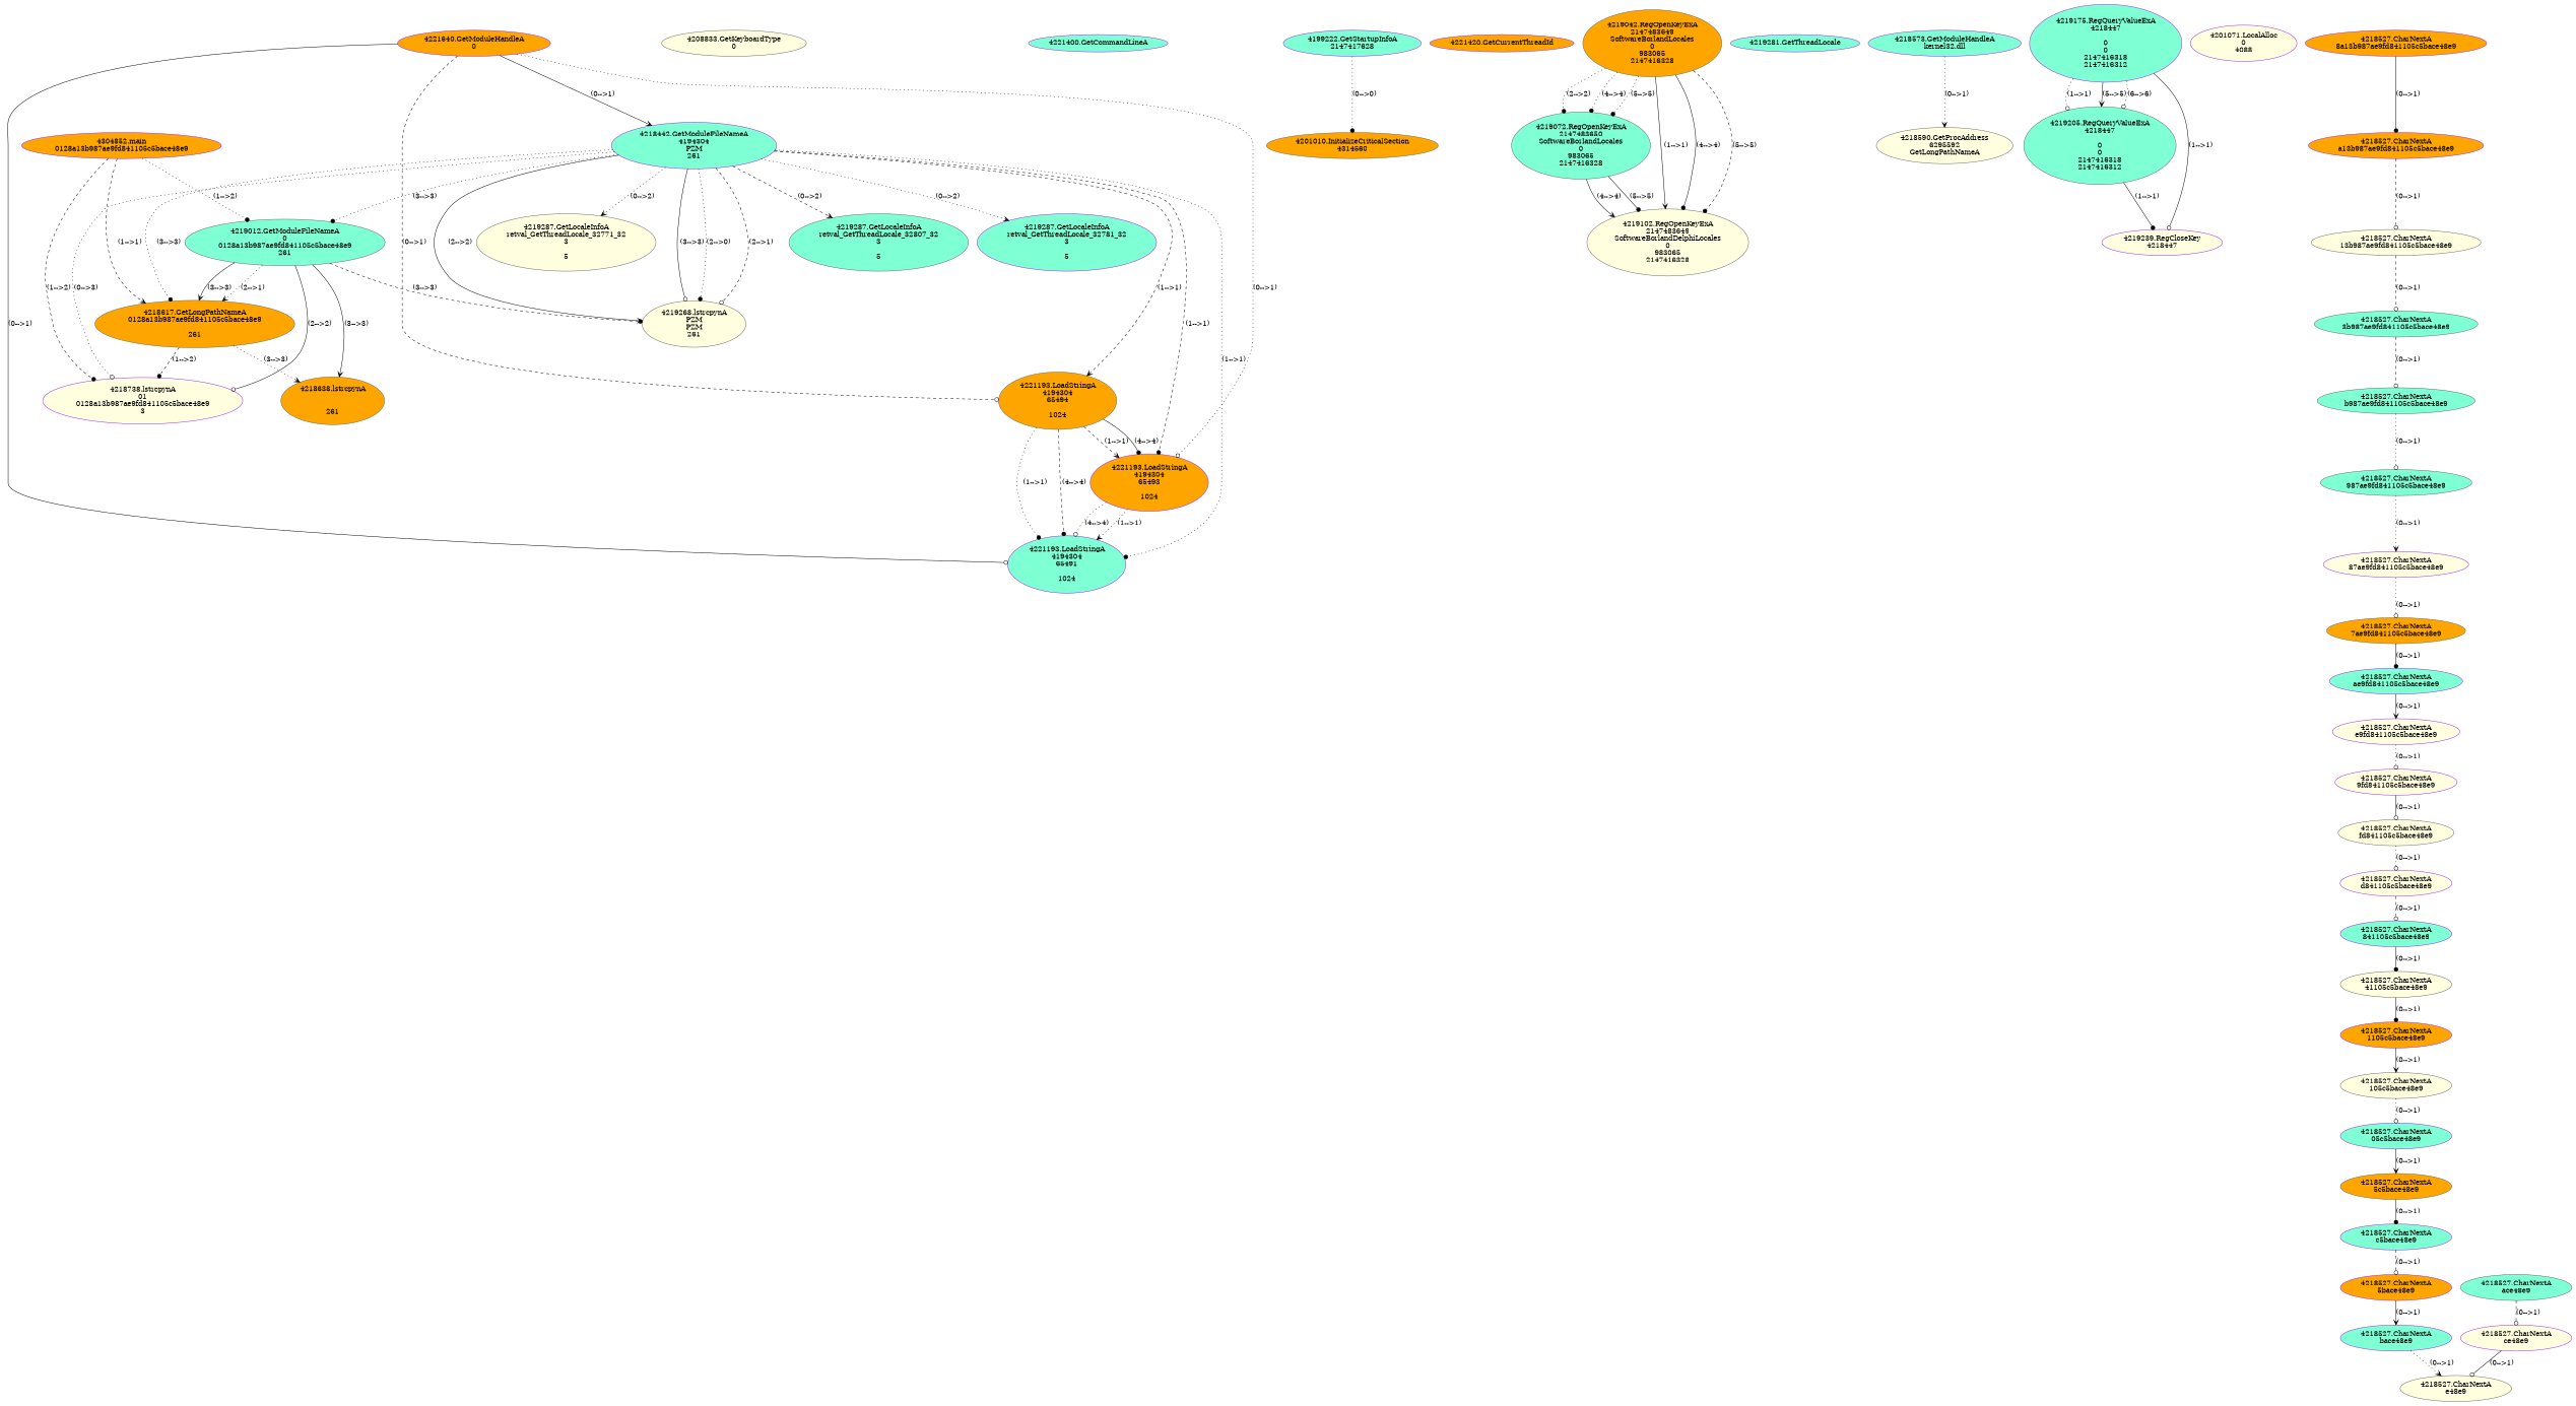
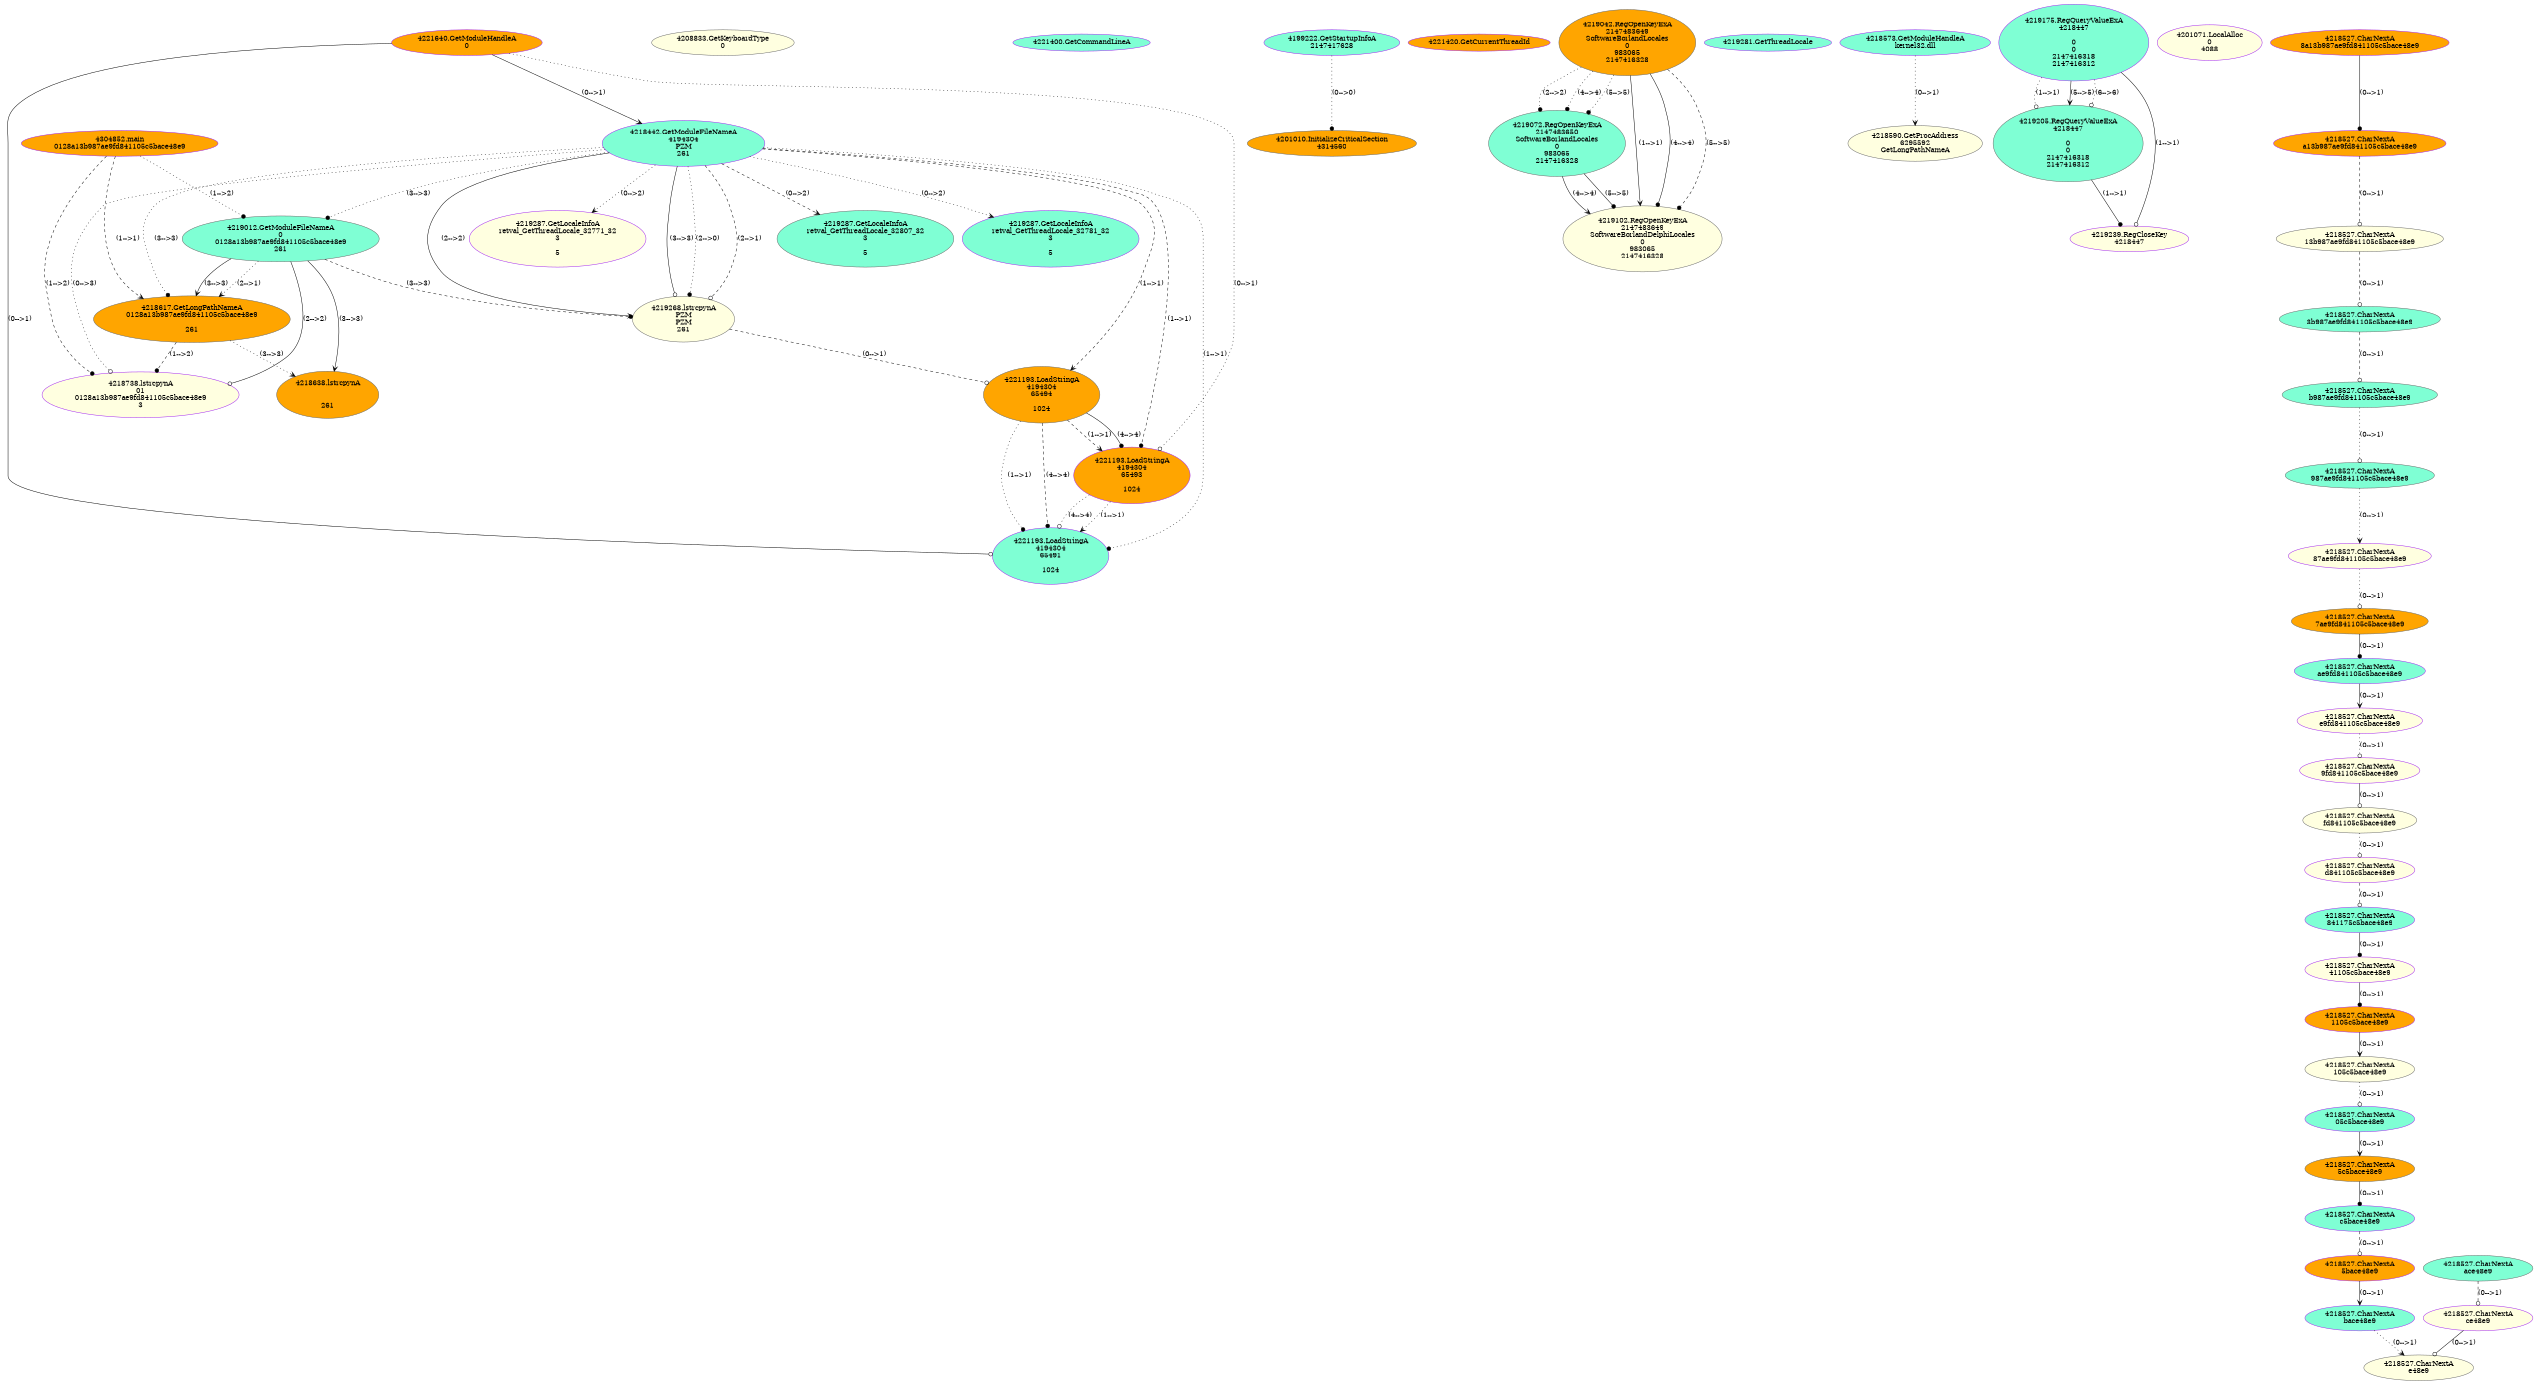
  digraph {
    node [color=purple fillcolor=aquamarine style=filled]
    edge [arrowhead=dot style=dotted]
    n1 [fillcolor=orange label="4304852.main\n0128a13b987ae9fd841105c5bace48e9"]
    n2 [color=gray40 label="4219012.GetModuleFileNameA\n0\n0128a13b987ae9fd841105c5bace48e9\n261"]
    n3 [color=gray40 fillcolor=orange label="4218617.GetLongPathNameA\n0128a13b987ae9fd841105c5bace48e9\n\n261"]
    n4 [fillcolor=lightyellow label="4218738.lstrcpynA\n01\n0128a13b987ae9fd841105c5bace48e9\n3"]
    n5 [color=gray40 fillcolor=lightyellow label="4219268.lstrcpynA\nPZM\nPZM\n261"]
    n6 [color=gray40 fillcolor=orange label="4218638.lstrcpynA\n\n\n261"]
    n7 [fillcolor=orange label="4221640.GetModuleHandleA\n0"]
    n8 [label="4218442.GetModuleFileNameA\n4194304\nPZM\n261"]
    n9 [color=gray40 fillcolor=orange label="4221193.LoadStringA\n4194304\n65494\n\n1024"]
    n10 [fillcolor=orange label="4221193.LoadStringA\n4194304\n65493\n\n1024"]
    n11 [label="4221193.LoadStringA\n4194304\n65491\n\n1024"]
-   n12 [color=gray40 fillcolor=lightyellow label="4219287.GetLocaleInfoA\nretval_GetThreadLocale_32771_32\n3\n\n5"]
+   n12 [fillcolor=lightyellow label="4219287.GetLocaleInfoA\nretval_GetThreadLocale_32771_32\n3\n\n5"]
    n13 [color=gray40 label="4219287.GetLocaleInfoA\nretval_GetThreadLocale_32807_32\n3\n\n5"]
    n14 [label="4219287.GetLocaleInfoA\nretval_GetThreadLocale_32781_32\n3\n\n5"]
    n15 [color=gray40 fillcolor=lightyellow label="4208833.GetKeyboardType\n0"]
    n16 [label="4221400.GetCommandLineA\n"]
    n17 [label="4199222.GetStartupInfoA\n2147417628"]
    n18 [color=gray40 fillcolor=orange label="4201010.InitializeCriticalSection\n4314560"]
    n19 [fillcolor=orange label="4221420.GetCurrentThreadId\n"]
    n20 [color=gray40 fillcolor=orange label="4219042.RegOpenKeyExA\n2147483649\nSoftware\Borland\Locales\n0\n983065\n2147416328"]
    n21 [color=gray40 label="4219072.RegOpenKeyExA\n2147483650\nSoftware\Borland\Locales\n0\n983065\n2147416328"]
    n22 [color=gray40 fillcolor=lightyellow label="4219102.RegOpenKeyExA\n2147483649\nSoftware\Borland\Delphi\Locales\n0\n983065\n2147416328"]
    n23 [label="4219281.GetThreadLocale\n"]
    n24 [label="4218573.GetModuleHandleA\nkernel32.dll"]
    n25 [color=gray40 fillcolor=lightyellow label="4218590.GetProcAddress\n6295592\nGetLongPathNameA"]
    n26 [label="4219175.RegQueryValueExA\n4218447\n\n0\n0\n2147416318\n2147416312"]
    n27 [color=gray40 label="4219205.RegQueryValueExA\n4218447\n\n0\n0\n2147416318\n2147416312"]
    n28 [fillcolor=lightyellow label="4219239.RegCloseKey\n4218447"]
    n29 [fillcolor=lightyellow label="4201071.LocalAlloc\n0\n4088"]
    n30 [fillcolor=orange label="4218527.CharNextA\n8a13b987ae9fd841105c5bace48e9"]
    n31 [fillcolor=orange label="4218527.CharNextA\na13b987ae9fd841105c5bace48e9"]
    n32 [color=gray40 fillcolor=lightyellow label="4218527.CharNextA\n13b987ae9fd841105c5bace48e9"]
    n33 [color=gray40 label="4218527.CharNextA\n3b987ae9fd841105c5bace48e9"]
    n34 [color=gray40 label="4218527.CharNextA\nb987ae9fd841105c5bace48e9"]
    n35 [color=gray40 label="4218527.CharNextA\n987ae9fd841105c5bace48e9"]
    n36 [fillcolor=lightyellow label="4218527.CharNextA\n87ae9fd841105c5bace48e9"]
    n37 [color=gray40 fillcolor=orange label="4218527.CharNextA\n7ae9fd841105c5bace48e9"]
    n38 [label="4218527.CharNextA\nae9fd841105c5bace48e9"]
    n39 [fillcolor=lightyellow label="4218527.CharNextA\ne9fd841105c5bace48e9"]
    n40 [fillcolor=lightyellow label="4218527.CharNextA\n9fd841105c5bace48e9"]
    n41 [color=gray40 fillcolor=lightyellow label="4218527.CharNextA\nfd841105c5bace48e9"]
    n42 [fillcolor=lightyellow label="4218527.CharNextA\nd841105c5bace48e9"]
-   n43 [label="4218527.CharNextA\n841105c5bace48e9"]
-   n44 [color=gray40 fillcolor=lightyellow label="4218527.CharNextA\n41105c5bace48e9"]
+   n43 [label="4218527.CharNextA\n841175c5bace48e9"]
+   n44 [fillcolor=lightyellow label="4218527.CharNextA\n41105c5bace48e9"]
    n45 [fillcolor=orange label="4218527.CharNextA\n1105c5bace48e9"]
    n46 [color=gray40 fillcolor=lightyellow label="4218527.CharNextA\n105c5bace48e9"]
    n47 [label="4218527.CharNextA\n05c5bace48e9"]
    n48 [color=gray40 fillcolor=orange label="4218527.CharNextA\n5c5bace48e9"]
    n49 [label="4218527.CharNextA\nc5bace48e9"]
    n50 [fillcolor=orange label="4218527.CharNextA\n5bace48e9"]
    n51 [label="4218527.CharNextA\nbace48e9"]
    n52 [color=gray40 fillcolor=lightyellow label="4218527.CharNextA\ne48e9"]
    n53 [color=gray40 label="4218527.CharNextA\nace48e9"]
    n54 [fillcolor=lightyellow label="4218527.CharNextA\nce48e9"]
    n1 -> n2 [label="(1-->2)"]
    n1 -> n3 [arrowhead=vee label="(1-->1)" style=dashed]
    n1 -> n4 [label="(1-->2)" style=dashed]
    n2 -> n3 [arrowhead=vee label="(2-->1)"]
    n2 -> n3 [arrowhead=vee label="(3-->3)" style=solid]
    n2 -> n4 [arrowhead=odot label="(2-->2)" style=solid]
    n2 -> n5 [label="(3-->3)" style=dashed]
    n2 -> n6 [arrowhead=vee label="(3-->3)" style=solid]
    n3 -> n4 [label="(1-->2)" style=dashed]
    n3 -> n6 [arrowhead=vee label="(3-->3)"]
    n7 -> n8 [arrowhead=vee label="(0-->1)" style=solid]
-   n7 -> n9 [arrowhead=odot label="(0-->1)" style=dashed]
+   n5 -> n9 [arrowhead=odot label="(0-->1)" style=dashed]
    n7 -> n10 [arrowhead=odot label="(0-->1)"]
    n7 -> n11 [arrowhead=odot label="(0-->1)" style=solid]
    n8 -> n2 [label="(3-->3)"]
    n8 -> n3 [label="(3-->3)"]
    n8 -> n4 [arrowhead=odot label="(0-->3)"]
    n8 -> n5 [arrowhead=odot label="(2-->1)" style=dashed]
    n8 -> n5 [arrowhead=vee label="(2-->2)" style=solid]
    n8 -> n5 [arrowhead=odot label="(3-->3)" style=solid]
    n8 -> n5 [label="(2-->0)"]
    n8 -> n9 [arrowhead=vee label="(1-->1)" style=dashed]
    n8 -> n10 [label="(1-->1)" style=dashed]
    n8 -> n11 [label="(1-->1)"]
    n8 -> n12 [arrowhead=vee label="(0-->2)"]
    n8 -> n13 [arrowhead=vee label="(0-->2)" style=dashed]
    n8 -> n14 [arrowhead=vee label="(0-->2)"]
    n9 -> n10 [arrowhead=vee label="(1-->1)" style=dashed]
    n9 -> n10 [label="(4-->4)" style=solid]
    n9 -> n11 [label="(1-->1)"]
    n9 -> n11 [label="(4-->4)" style=dashed]
    n10 -> n11 [arrowhead=vee label="(1-->1)"]
    n10 -> n11 [arrowhead=odot label="(4-->4)"]
    n17 -> n18 [label="(0-->0)"]
    n20 -> n21 [label="(2-->2)"]
    n20 -> n21 [label="(4-->4)"]
    n20 -> n21 [label="(5-->5)"]
    n20 -> n22 [arrowhead=vee label="(1-->1)" style=solid]
    n20 -> n22 [label="(4-->4)" style=solid]
    n20 -> n22 [label="(5-->5)" style=dashed]
    n21 -> n22 [arrowhead=vee label="(4-->4)" style=solid]
    n21 -> n22 [label="(5-->5)" style=solid]
    n24 -> n25 [arrowhead=vee label="(0-->1)"]
    n26 -> n27 [arrowhead=odot label="(1-->1)"]
    n26 -> n27 [arrowhead=vee label="(5-->5)" style=solid]
    n26 -> n27 [arrowhead=odot label="(6-->6)"]
    n26 -> n28 [arrowhead=odot label="(1-->1)" style=solid]
    n27 -> n28 [label="(1-->1)" style=solid]
    n30 -> n31 [label="(0-->1)" style=solid]
    n31 -> n32 [arrowhead=odot label="(0-->1)" style=dashed]
    n32 -> n33 [arrowhead=odot label="(0-->1)" style=dashed]
    n33 -> n34 [arrowhead=odot label="(0-->1)" style=dashed]
    n34 -> n35 [arrowhead=odot label="(0-->1)"]
    n35 -> n36 [arrowhead=vee label="(0-->1)"]
    n36 -> n37 [arrowhead=odot label="(0-->1)"]
    n37 -> n38 [label="(0-->1)" style=solid]
    n38 -> n39 [arrowhead=vee label="(0-->1)" style=solid]
    n39 -> n40 [arrowhead=odot label="(0-->1)"]
    n40 -> n41 [arrowhead=odot label="(0-->1)" style=solid]
    n41 -> n42 [arrowhead=odot label="(0-->1)"]
    n42 -> n43 [arrowhead=odot label="(0-->1)" style=dashed]
    n43 -> n44 [label="(0-->1)" style=solid]
    n44 -> n45 [label="(0-->1)" style=solid]
    n45 -> n46 [arrowhead=vee label="(0-->1)" style=solid]
    n46 -> n47 [arrowhead=odot label="(0-->1)"]
    n47 -> n48 [arrowhead=vee label="(0-->1)" style=solid]
    n48 -> n49 [label="(0-->1)" style=solid]
    n49 -> n50 [arrowhead=odot label="(0-->1)" style=dashed]
    n50 -> n51 [arrowhead=vee label="(0-->1)" style=solid]
    n51 -> n52 [arrowhead=vee label="(0-->1)"]
    n53 -> n54 [arrowhead=odot label="(0-->1)" style=dashed]
    n54 -> n52 [arrowhead=odot label="(0-->1)" style=solid]
  }
